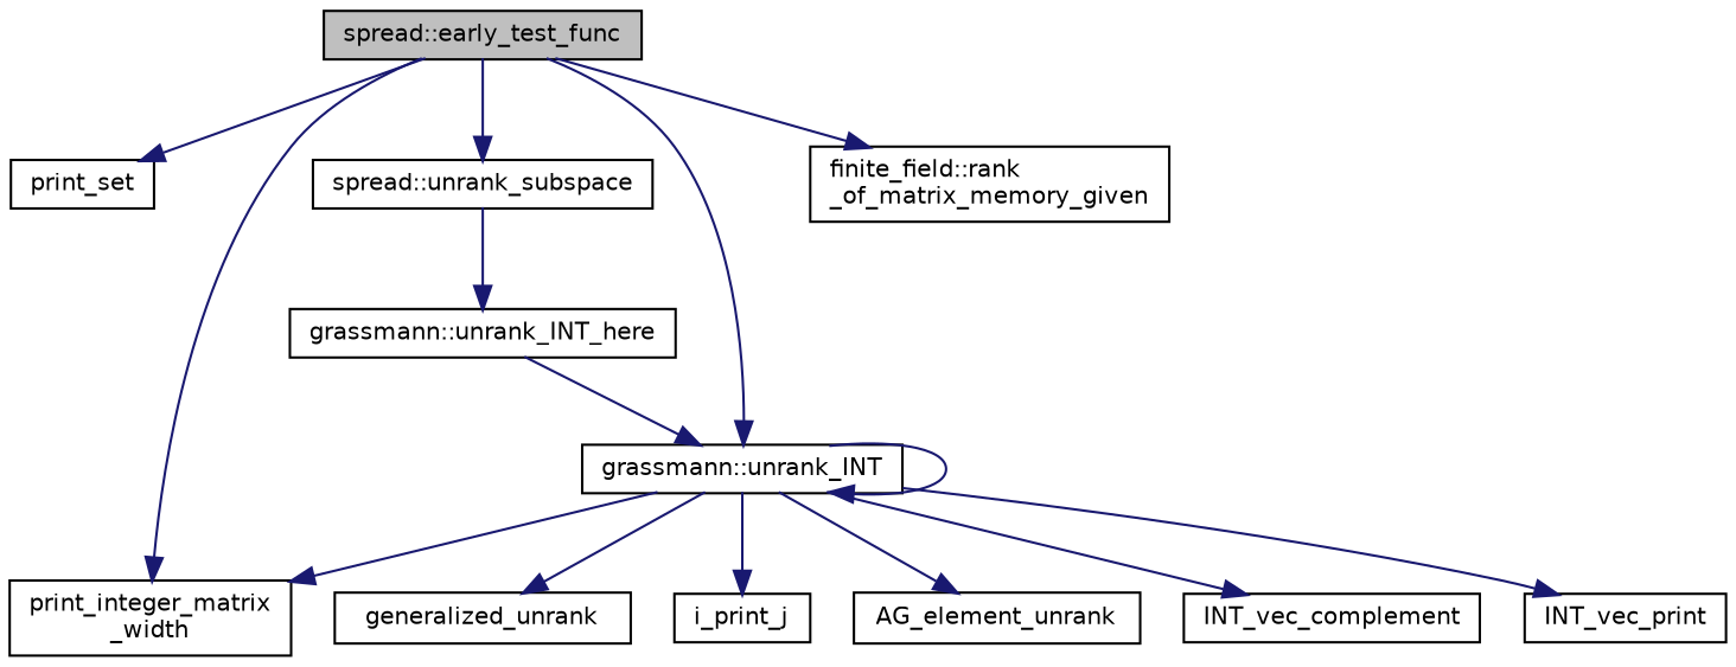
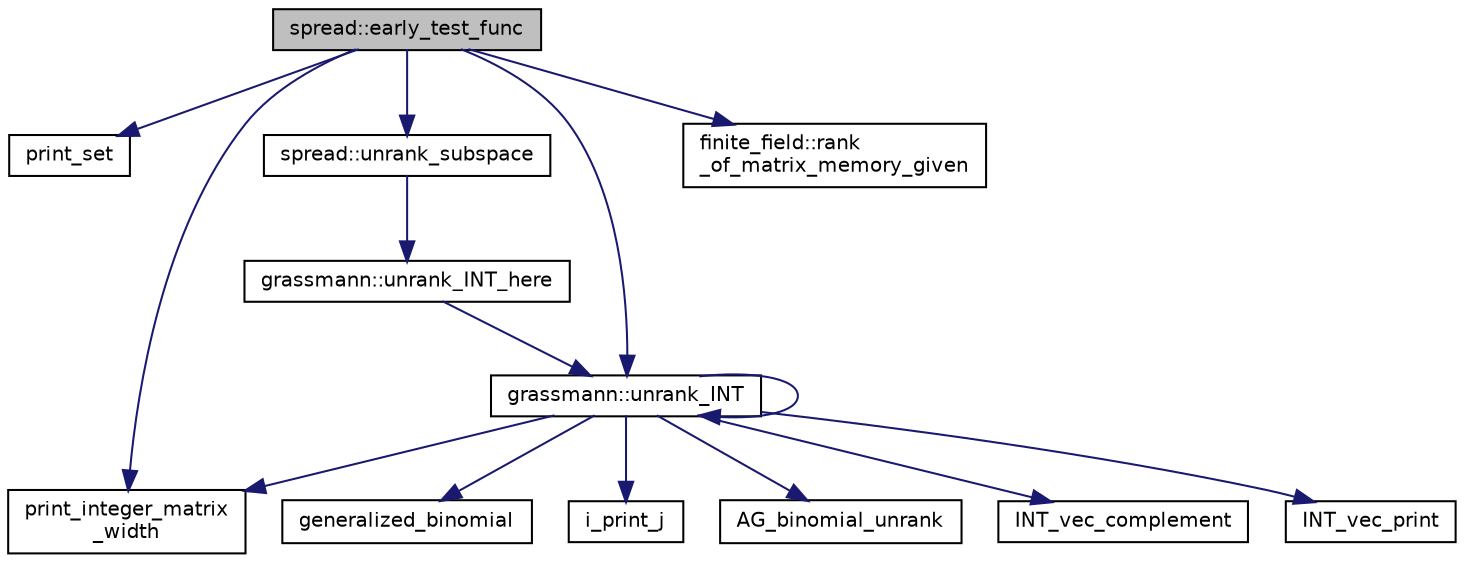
  digraph {
    rankdir=TB
    node [color=black fillcolor=white fontname=Helvetica fontsize=10 shape=record style=filled]
    edge [color=midnightblue fontname=Helvetica fontsize=10 labelfontname=Helvetica labelfontsize=10 style=solid]
    n1 [fillcolor=grey75 fontcolor=black height=0.2 label="spread::early_test_func" width=0.4]
    n2 [height=0.2 label=print_set width=0.4]
    n3 [height=0.2 label="grassmann::unrank_INT" width=0.4]
    n4 [height=0.2 label="print_integer_matrix\l_width" width=0.4]
    n5 [height=0.2 label="spread::unrank_subspace" width=0.4]
    n6 [height=0.2 label="finite_field::rank\l_of_matrix_memory_given" width=0.4]
    n7 [height=0.2 label=INT_vec_print width=0.4]
-   n8 [height=0.2 label=generalized_unrank width=0.4]
+   n8 [height=0.2 label=generalized_binomial width=0.4]
    n9 [height=0.2 label=i_print_j width=0.4]
-   n10 [height=0.2 label=AG_element_unrank width=0.4]
+   n10 [height=0.2 label=AG_binomial_unrank width=0.4]
    n11 [height=0.2 label=INT_vec_complement width=0.4]
    n12 [height=0.2 label="grassmann::unrank_INT_here" width=0.4]
    n1 -> n2
    n1 -> n3
    n1 -> n4
    n1 -> n5
    n1 -> n6
    n3 -> n3
    n3 -> n4
    n3 -> n7
    n3 -> n8
    n3 -> n9
    n3 -> n10
    n3 -> n11
    n5 -> n12
    n12 -> n3
  }
